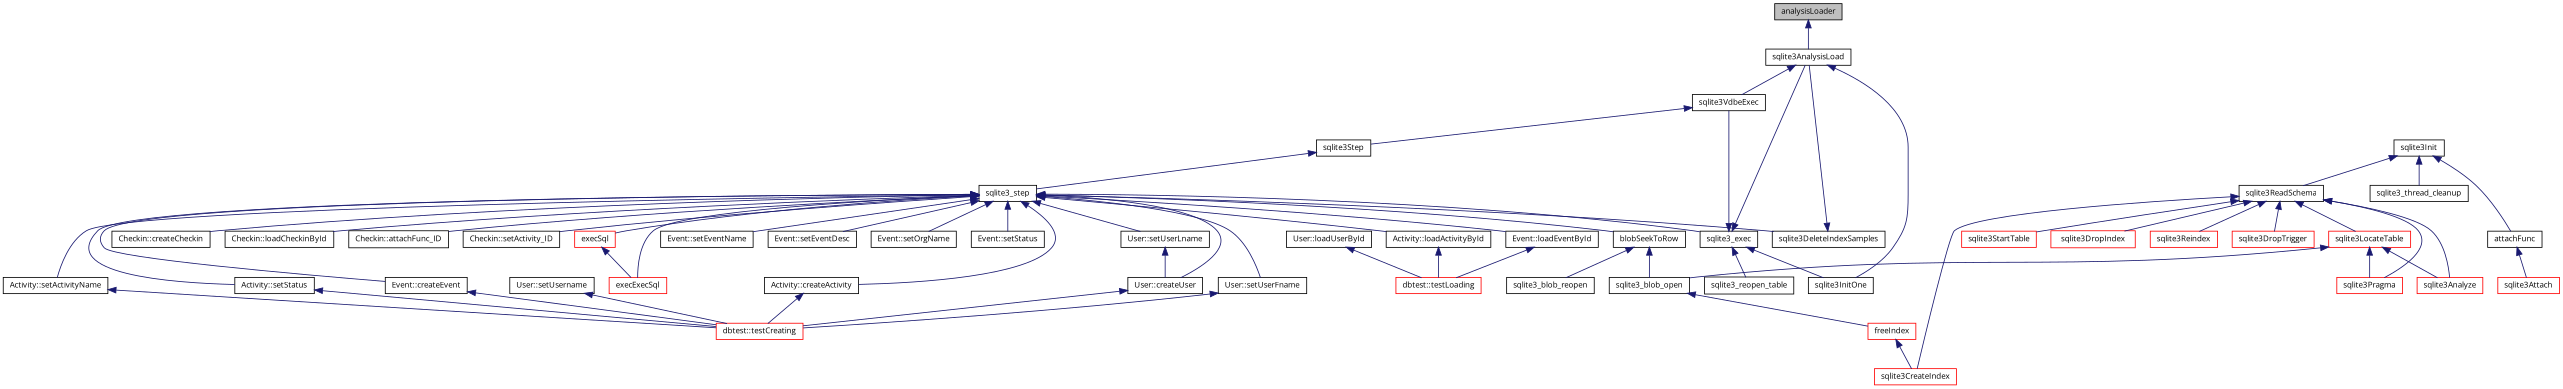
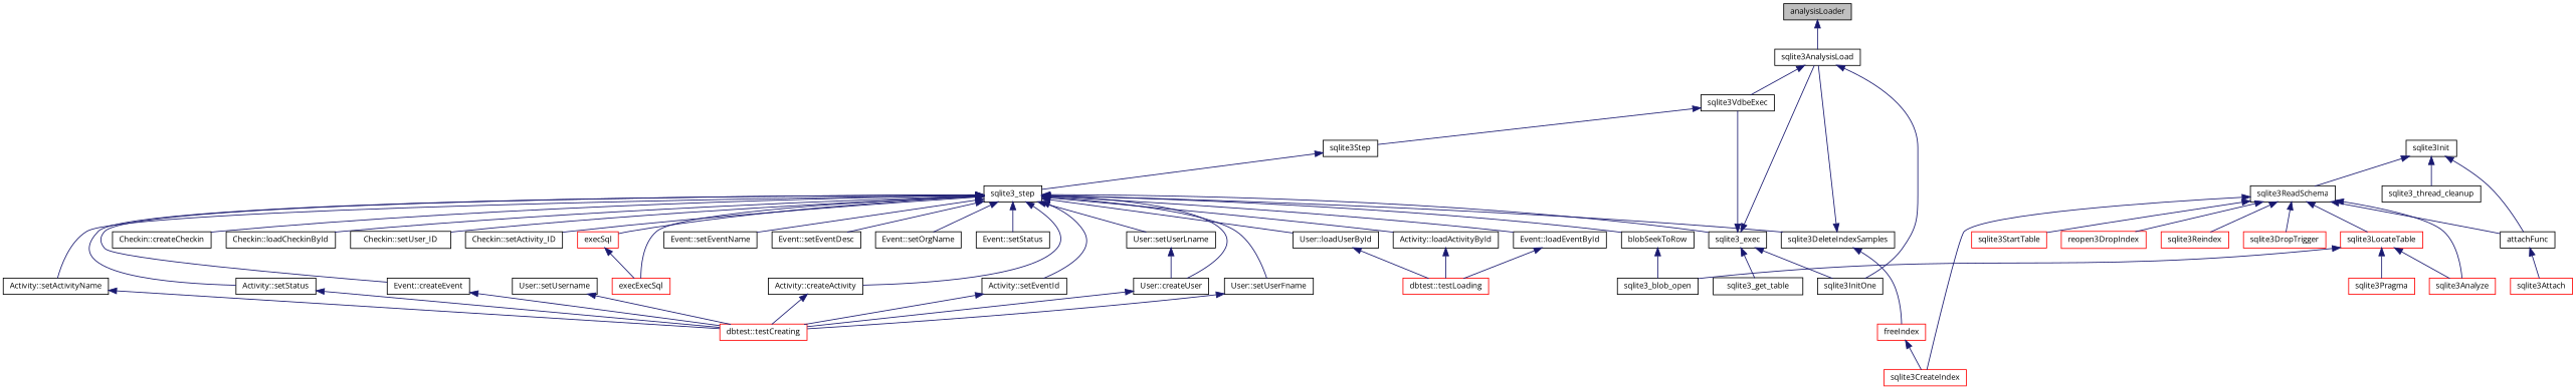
  digraph {
    fontname="Open Sans"
    rankdir=TB
    node [color=black fillcolor=white fontname="Open Sans" fontsize=10 shape=record style=filled]
    edge [color=midnightblue dir=back fontname="Open Sans" fontsize=10 labelfontname=FreeSans labelfontsize=10 style=solid]
    n1 [fillcolor=grey75 fontcolor=black height=0.2 label=analysisLoader width=0.4]
    n2 [height=0.2 label=sqlite3AnalysisLoad width=0.4]
    n3 [height=0.2 label=sqlite3VdbeExec width=0.4]
    n4 [height=0.2 label=sqlite3InitOne width=0.4]
    n5 [height=0.2 label=sqlite3Step width=0.4]
    n6 [height=0.2 label=sqlite3_step width=0.4]
    n7 [height=0.2 label="Activity::createActivity" width=0.4]
    n8 [height=0.2 label="Activity::loadActivityById" width=0.4]
+   n9 [height=0.2 label="Activity::setEventId" width=0.4]
    n10 [height=0.2 label="Activity::setActivityName" width=0.4]
    n11 [height=0.2 label="Activity::setStatus" width=0.4]
    n12 [height=0.2 label="Checkin::createCheckin" width=0.4]
    n13 [height=0.2 label="Checkin::loadCheckinById" width=0.4]
-   n14 [height=0.2 label="Checkin::attachFunc_ID" width=0.4]
+   n14 [height=0.2 label="Checkin::setUser_ID" width=0.4]
    n15 [height=0.2 label="Checkin::setActivity_ID" width=0.4]
    n16 [height=0.2 label="Event::createEvent" width=0.4]
    n17 [height=0.2 label="Event::loadEventById" width=0.4]
    n18 [height=0.2 label="Event::setEventName" width=0.4]
    n19 [height=0.2 label="Event::setEventDesc" width=0.4]
    n20 [height=0.2 label="Event::setOrgName" width=0.4]
    n21 [height=0.2 label="Event::setStatus" width=0.4]
    n22 [height=0.2 label=blobSeekToRow width=0.4]
    n23 [height=0.2 label=sqlite3DeleteIndexSamples width=0.4]
    n24 [height=0.2 label=sqlite3_exec width=0.4]
    n25 [color=red height=0.2 label=execSql width=0.4]
    n26 [color=red height=0.2 label=execExecSql width=0.4]
    n27 [height=0.2 label="User::createUser" width=0.4]
    n28 [height=0.2 label="User::loadUserById" width=0.4]
    n29 [height=0.2 label="User::setUserFname" width=0.4]
    n30 [height=0.2 label="User::setUserLname" width=0.4]
    n31 [color=red height=0.2 label="dbtest::testCreating" width=0.4]
    n32 [color=red height=0.2 label="dbtest::testLoading" width=0.4]
    n33 [height=0.2 label=sqlite3_blob_open width=0.4]
-   n34 [height=0.2 label=sqlite3_blob_reopen width=0.4]
    n35 [color=red height=0.2 label=freeIndex width=0.4]
-   n36 [height=0.2 label=sqlite3_reopen_table width=0.4]
+   n36 [height=0.2 label=sqlite3_get_table width=0.4]
    n37 [height=0.2 label="User::setUsername" width=0.4]
    n38 [color=red height=0.2 label=sqlite3CreateIndex width=0.4]
    n39 [height=0.2 label=sqlite3Init width=0.4]
    n40 [height=0.2 label=attachFunc width=0.4]
    n41 [height=0.2 label=sqlite3ReadSchema width=0.4]
    n42 [height=0.2 label=sqlite3_thread_cleanup width=0.4]
    n43 [color=red height=0.2 label=sqlite3Attach width=0.4]
    n44 [color=red height=0.2 label=sqlite3Analyze width=0.4]
    n45 [color=red height=0.2 label=sqlite3LocateTable width=0.4]
    n46 [color=red height=0.2 label=sqlite3Pragma width=0.4]
    n47 [color=red height=0.2 label=sqlite3StartTable width=0.4]
-   n48 [color=red height=0.2 label=sqlite3DropIndex width=0.4]
+   n48 [color=red height=0.2 label=reopen3DropIndex width=0.4]
    n49 [color=red height=0.2 label=sqlite3Reindex width=0.4]
    n50 [color=red height=0.2 label=sqlite3DropTrigger width=0.4]
    n1 -> n2
    n2 -> n3
    n2 -> n4
    n3 -> n5
    n5 -> n6
    n6 -> n7
    n6 -> n8
+   n6 -> n9
    n6 -> n10
    n6 -> n11
    n6 -> n12
    n6 -> n13
    n6 -> n14
    n6 -> n15
    n6 -> n16
    n6 -> n17
    n6 -> n18
    n6 -> n19
    n6 -> n20
    n6 -> n21
    n6 -> n22
    n6 -> n23
    n6 -> n24
    n6 -> n25
    n6 -> n26
    n6 -> n27
+   n6 -> n28
    n6 -> n29
    n6 -> n30
    n7 -> n31
    n8 -> n32
+   n9 -> n31
    n10 -> n31
    n11 -> n31
    n16 -> n31
    n17 -> n32
    n22 -> n33
-   n22 -> n34
    n23 -> n2
-   n33 -> n35
+   n23 -> n35
    n24 -> n2
    n24 -> n3
    n24 -> n4
    n24 -> n36
    n25 -> n26
    n27 -> n31
    n28 -> n32
    n29 -> n31
    n30 -> n27
    n35 -> n38
    n37 -> n31
    n39 -> n40
    n39 -> n41
    n39 -> n42
    n40 -> n43
    n41 -> n38
    n41 -> n44
    n41 -> n45
-   n41 -> n46
+   n41 -> n40
    n41 -> n47
    n41 -> n48
    n41 -> n49
    n41 -> n50
    n45 -> n33
    n45 -> n44
    n45 -> n46
  }
